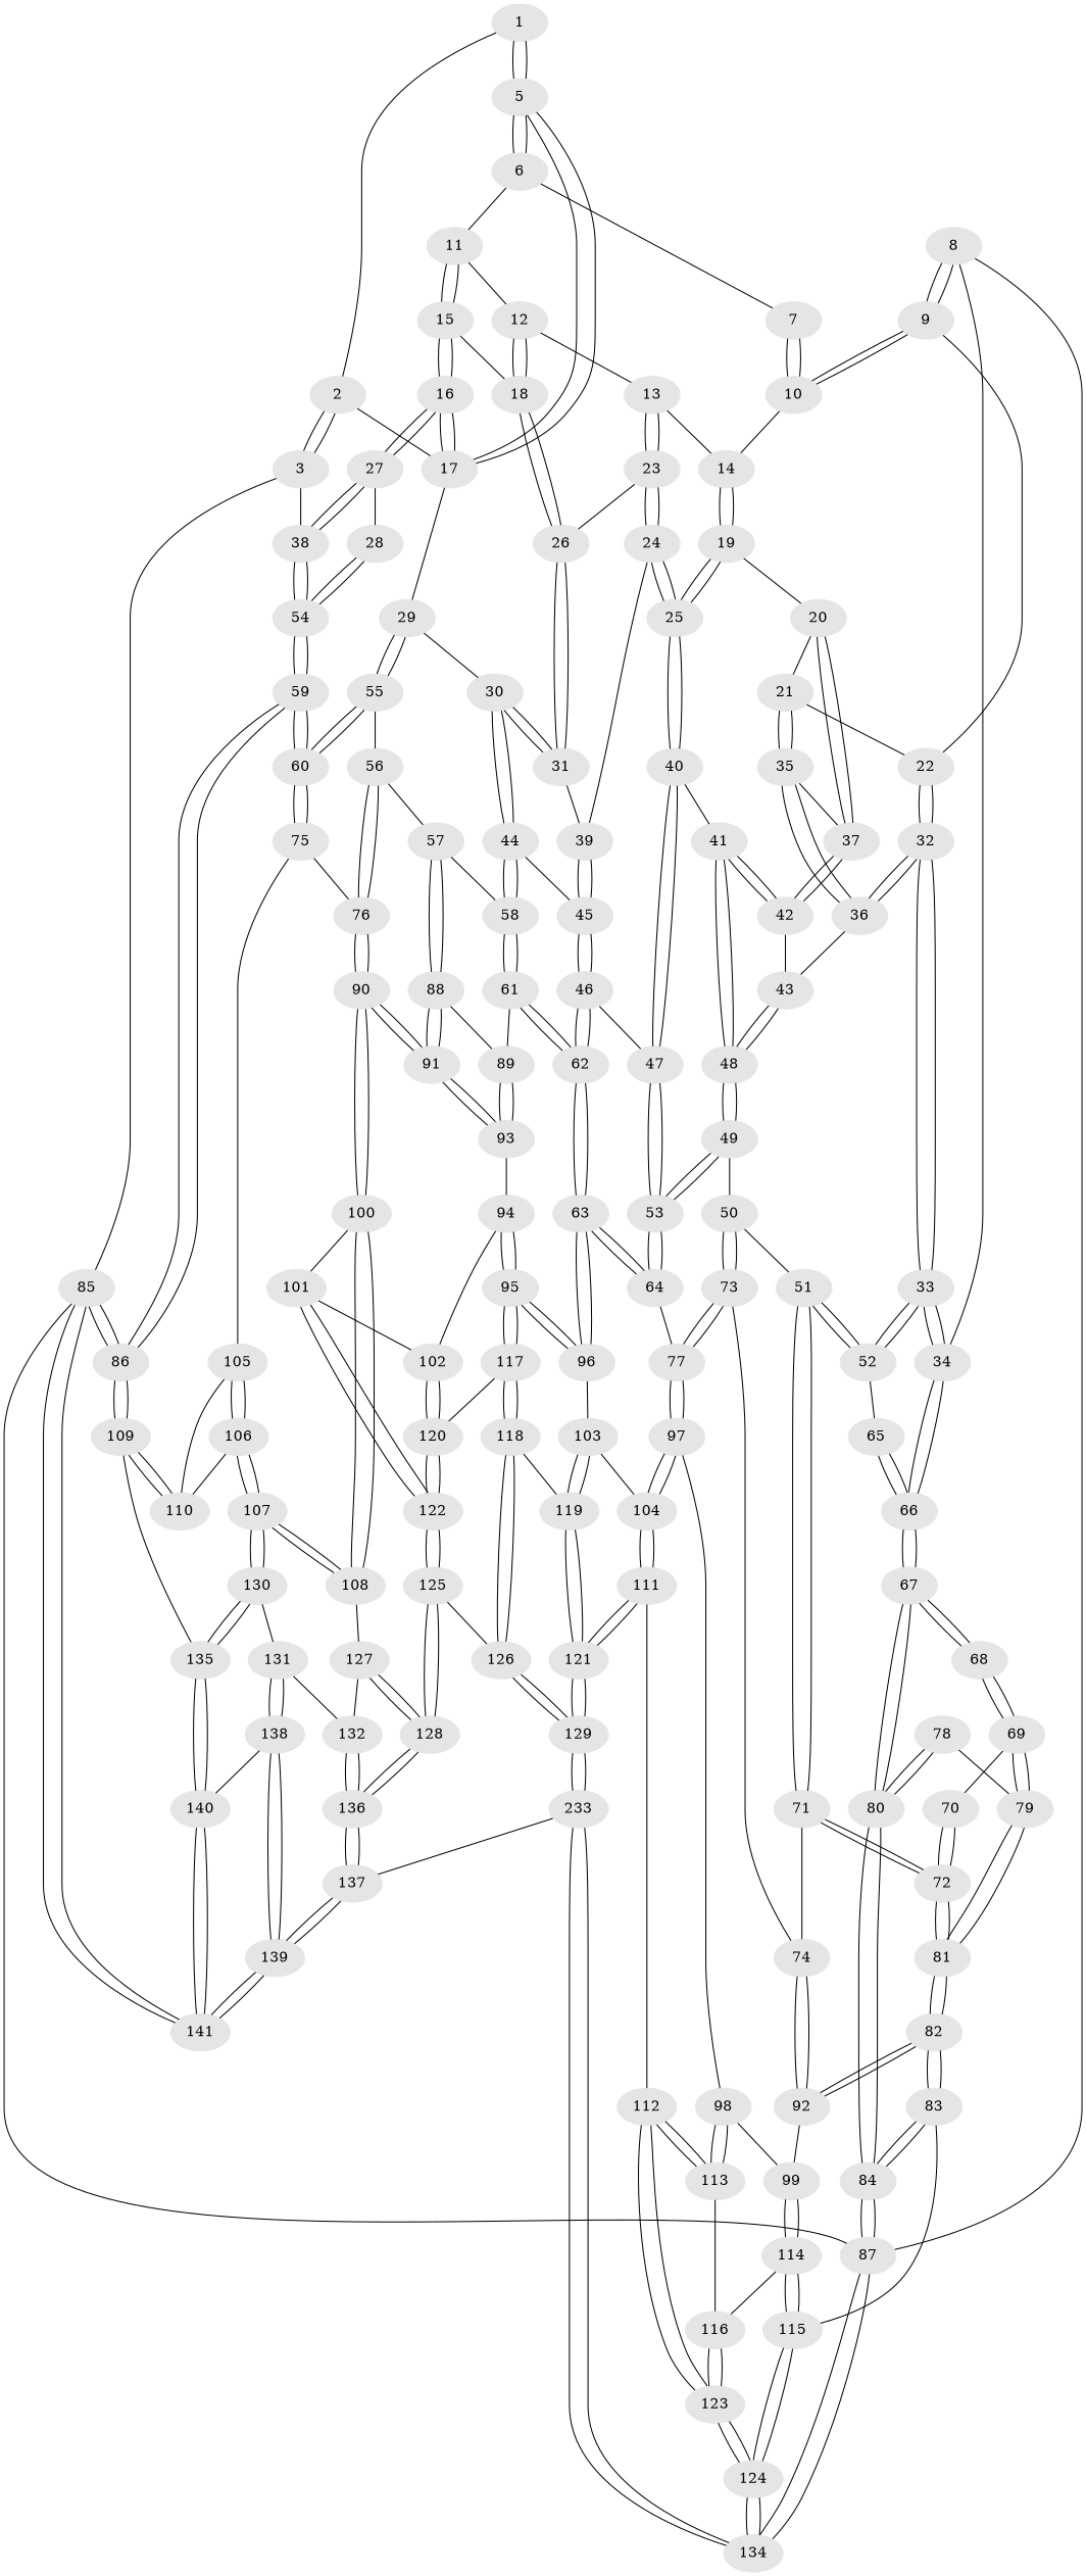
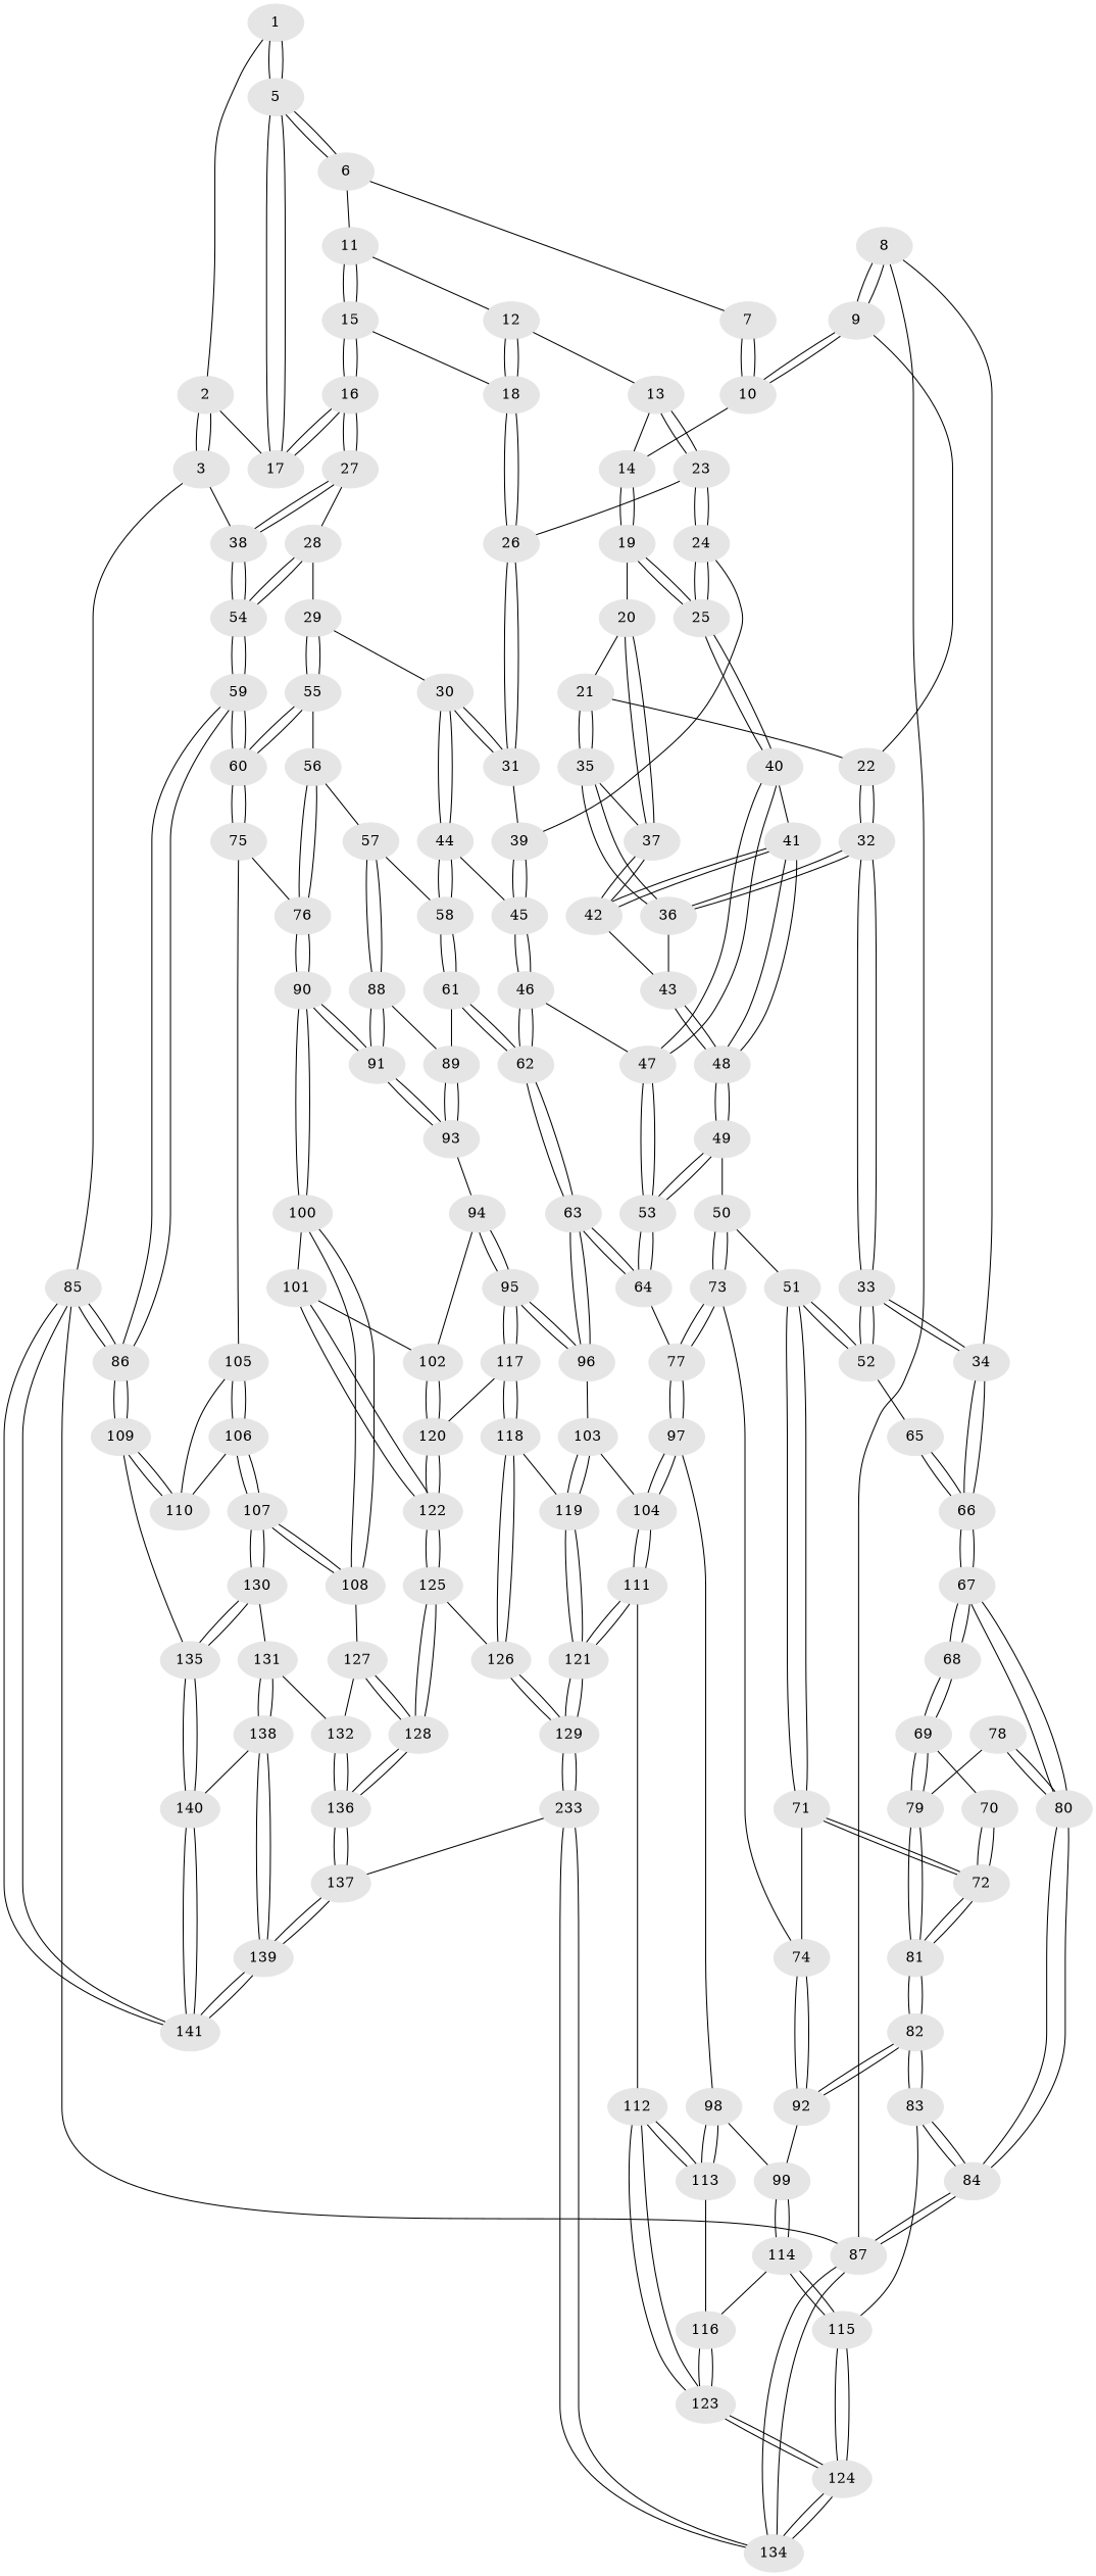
  graph {
    node [color=gray90 style=filled]
    1
    2
    5
    3
    17
    6
    38
    85
    54
    87
    86
    141
    7
    10
    8
    9
    34
    11
    12
    15
    14
    22
    66
    134
    32
    19
    13
    18
    16
    23
    26
    24
    20
    25
    27
    28
    31
    21
    37
    40
    35
    42
    36
    33
    39
    45
    41
    47
    29
    30
    55
    59
    44
    56
    60
    58
    52
    43
    65
    67
    48
    46
    53
    49
    61
    62
    63
    64
    50
    51
    73
    71
    77
    74
    72
    57
    76
    75
    88
    90
    89
    91
    109
    105
    93
    96
    103
    97
    68
    80
    69
    84
    70
    79
    81
    92
    82
    99
    106
    110
    100
    98
    104
    78
    83
    115
    124
    135
    94
    101
    108
    114
    95
    102
    117
    120
    118
    119
    113
    111
    116
    122
    127
    125
    121
    112
    107
    130
    131
    128
    132
    140
    123
    129
    126
    n136 [label=233]
    136
    137
    138
    139
    1 -- 2
    1 -- 5
    1 -- 5
    2 -- 3
    2 -- 3
    2 -- 17
    5 -- 17
    5 -- 17
    5 -- 6
    5 -- 6
    3 -- 38
    3 -- 85
    6 -- 7
    6 -- 11
    38 -- 54
    38 -- 54
    85 -- 87
    85 -- 86
    85 -- 86
    85 -- 141
    85 -- 141
    54 -- 59
    54 -- 59
    87 -- 134
    87 -- 134
    86 -- 109
    86 -- 109
    7 -- 10
    7 -- 10
    10 -- 14
    8 -- 87
    8 -- 9
    8 -- 9
    8 -- 34
    9 -- 10
    9 -- 10
    9 -- 22
    34 -- 66
    34 -- 66
    11 -- 12
    11 -- 15
    11 -- 15
    12 -- 13
    12 -- 18
    12 -- 18
    15 -- 18
    15 -- 16
    15 -- 16
    14 -- 19
    14 -- 19
    22 -- 32
    22 -- 32
    66 -- 67
    66 -- 67
    32 -- 36
    32 -- 36
    32 -- 33
    32 -- 33
    19 -- 20
    19 -- 25
    19 -- 25
    13 -- 14
    13 -- 23
    13 -- 23
    18 -- 26
    18 -- 26
    16 -- 17
    16 -- 17
    16 -- 27
    16 -- 27
    23 -- 26
    23 -- 24
    23 -- 24
    26 -- 31
    26 -- 31
    24 -- 25
    24 -- 25
    24 -- 39
    20 -- 21
    20 -- 37
    20 -- 37
    25 -- 40
    25 -- 40
    27 -- 38
    27 -- 38
    27 -- 28
    28 -- 54
    28 -- 54
-   17 -- 29
+   28 -- 29
    31 -- 39
    21 -- 22
    21 -- 35
    21 -- 35
    37 -- 42
    37 -- 42
    40 -- 41
    40 -- 47
    40 -- 47
    35 -- 37
    35 -- 36
    35 -- 36
    42 -- 43
    36 -- 43
    33 -- 34
    33 -- 34
    33 -- 52
    33 -- 52
    39 -- 45
    39 -- 45
    45 -- 46
    45 -- 46
    41 -- 42
    41 -- 42
    41 -- 48
    41 -- 48
    47 -- 53
    47 -- 53
    29 -- 30
    29 -- 55
    29 -- 55
    30 -- 31
    30 -- 31
    30 -- 44
    30 -- 44
    55 -- 56
    55 -- 60
    55 -- 60
    59 -- 86
    59 -- 86
    59 -- 60
    59 -- 60
    44 -- 45
    44 -- 58
    44 -- 58
    56 -- 57
    56 -- 76
    56 -- 76
    60 -- 75
    60 -- 75
    58 -- 61
    58 -- 61
    52 -- 65
    43 -- 48
    43 -- 48
    65 -- 66
    65 -- 66
    67 -- 68
    67 -- 68
    67 -- 80
    67 -- 80
    48 -- 49
    48 -- 49
    46 -- 47
    46 -- 62
    46 -- 62
    53 -- 64
    53 -- 64
    49 -- 53
    49 -- 53
    49 -- 50
    61 -- 62
    61 -- 62
    61 -- 89
    62 -- 63
    62 -- 63
    63 -- 64
    63 -- 64
    63 -- 96
    63 -- 96
    64 -- 77
    50 -- 51
    50 -- 73
    50 -- 73
    51 -- 52
    51 -- 52
    51 -- 71
    51 -- 71
    73 -- 77
    73 -- 77
    73 -- 74
    71 -- 74
    71 -- 72
    71 -- 72
    77 -- 97
    77 -- 97
    74 -- 92
    74 -- 92
    72 -- 81
    72 -- 81
    57 -- 58
    57 -- 88
    57 -- 88
    76 -- 90
    76 -- 90
    75 -- 76
    75 -- 105
    88 -- 89
    88 -- 91
    88 -- 91
    90 -- 91
    90 -- 91
    90 -- 100
    90 -- 100
    89 -- 93
    89 -- 93
    91 -- 93
    91 -- 93
    109 -- 110
    109 -- 110
    109 -- 135
    105 -- 106
    105 -- 106
    105 -- 110
    93 -- 94
    96 -- 103
    103 -- 104
    103 -- 119
    103 -- 119
    97 -- 98
    97 -- 104
    97 -- 104
    68 -- 69
    68 -- 69
    80 -- 84
    80 -- 84
    69 -- 70
    69 -- 79
    69 -- 79
    84 -- 87
    84 -- 87
    70 -- 72
    70 -- 72
    79 -- 81
    79 -- 81
    81 -- 82
    81 -- 82
    92 -- 99
    82 -- 92
    82 -- 92
    82 -- 83
    82 -- 83
    99 -- 114
    99 -- 114
    106 -- 110
    106 -- 107
    106 -- 107
    100 -- 101
    100 -- 108
    100 -- 108
    98 -- 99
    98 -- 113
    98 -- 113
    104 -- 111
    104 -- 111
    78 -- 80
    78 -- 80
    78 -- 79
    83 -- 84
    83 -- 84
    83 -- 115
    115 -- 124
    115 -- 124
    124 -- 134
    124 -- 134
    135 -- 140
    135 -- 140
    94 -- 95
    94 -- 95
    94 -- 102
    101 -- 102
    101 -- 122
    101 -- 122
    108 -- 127
    114 -- 115
    114 -- 115
    114 -- 116
    95 -- 96
    95 -- 96
    95 -- 117
    95 -- 117
    102 -- 120
    102 -- 120
    117 -- 120
    117 -- 118
    117 -- 118
    120 -- 122
    120 -- 122
    118 -- 119
    118 -- 126
    118 -- 126
    119 -- 121
    119 -- 121
    113 -- 116
    111 -- 121
    111 -- 121
    111 -- 112
    116 -- 123
    116 -- 123
    122 -- 125
    122 -- 125
    127 -- 128
    127 -- 128
    127 -- 132
    125 -- 128
    125 -- 128
    125 -- 126
    121 -- 129
    121 -- 129
    112 -- 113
    112 -- 113
    112 -- 123
    112 -- 123
    107 -- 108
    107 -- 108
    107 -- 130
    107 -- 130
    130 -- 135
    130 -- 135
    130 -- 131
    131 -- 132
    131 -- 138
    131 -- 138
    128 -- 136
    128 -- 136
    132 -- 136
    132 -- 136
    140 -- 141
    140 -- 141
    123 -- 124
    123 -- 124
    129 -- n136
    129 -- n136
    126 -- 129
    126 -- 129
    n136 -- 134
    n136 -- 134
    n136 -- 137
    136 -- 137
    136 -- 137
    137 -- 139
    137 -- 139
    138 -- 140
    138 -- 139
    138 -- 139
    139 -- 141
    139 -- 141
  }
